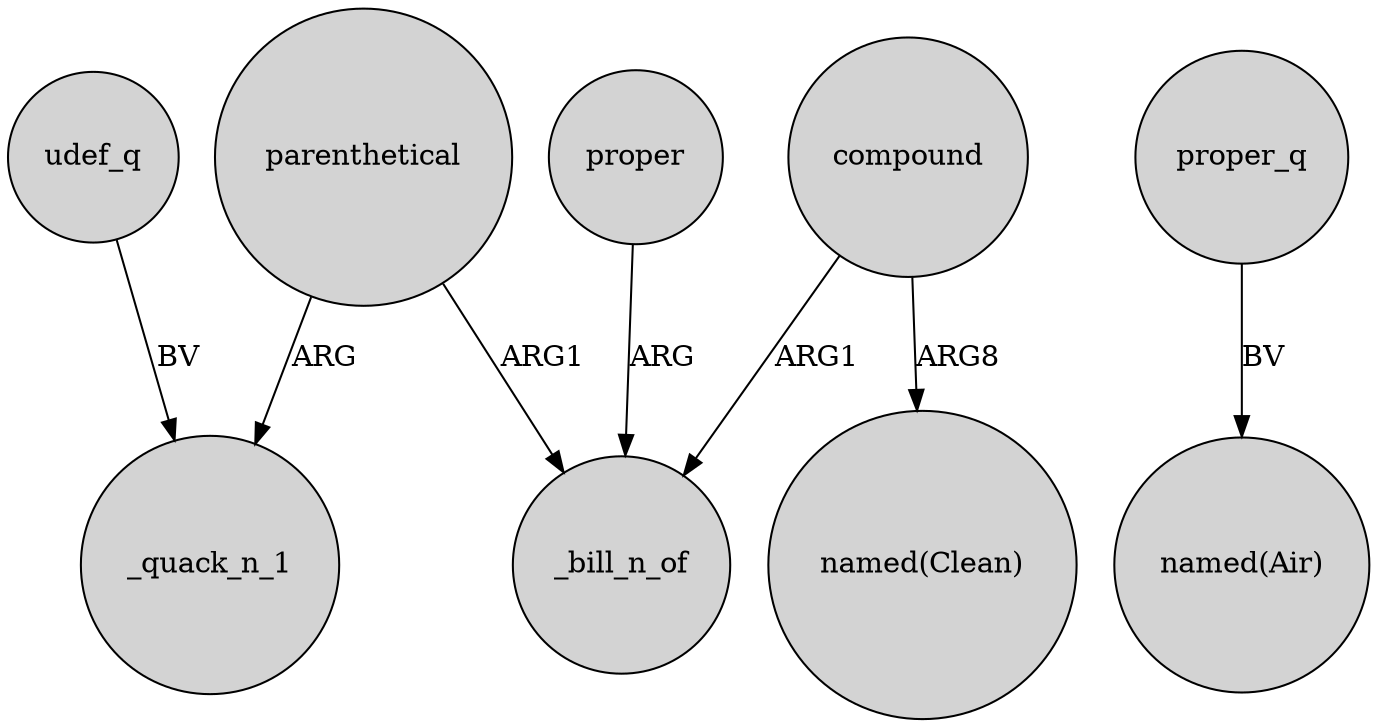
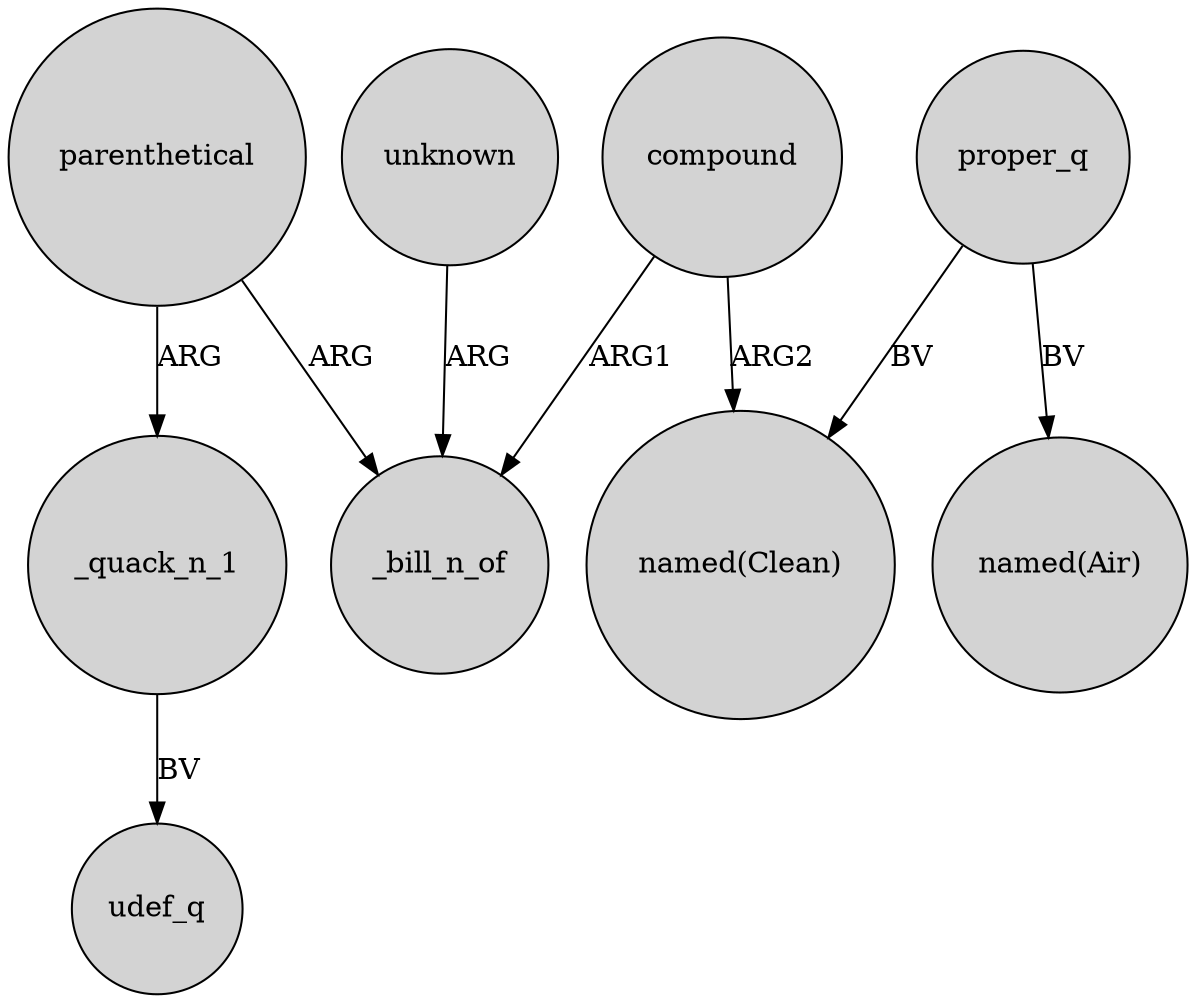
  digraph {
    node [shape=circle style=filled]
    udef_q
    _quack_n_1
    compound
    _bill_n_of
    "named(Clean)"
    parenthetical
-   unknown [label=proper]
+   unknown
    proper_q
    "named(Air)"
-   udef_q -> _quack_n_1 [label=BV]
+   _quack_n_1 -> udef_q [label=BV]
    compound -> _bill_n_of [label=ARG1]
-   compound -> "named(Clean)" [label=ARG8]
+   compound -> "named(Clean)" [label=ARG2]
    parenthetical -> _quack_n_1 [label=ARG]
-   parenthetical -> _bill_n_of [label=ARG1]
+   parenthetical -> _bill_n_of [label=ARG]
    unknown -> _bill_n_of [label=ARG]
+   proper_q -> "named(Clean)" [label=BV]
    proper_q -> "named(Air)" [label=BV]
  }
